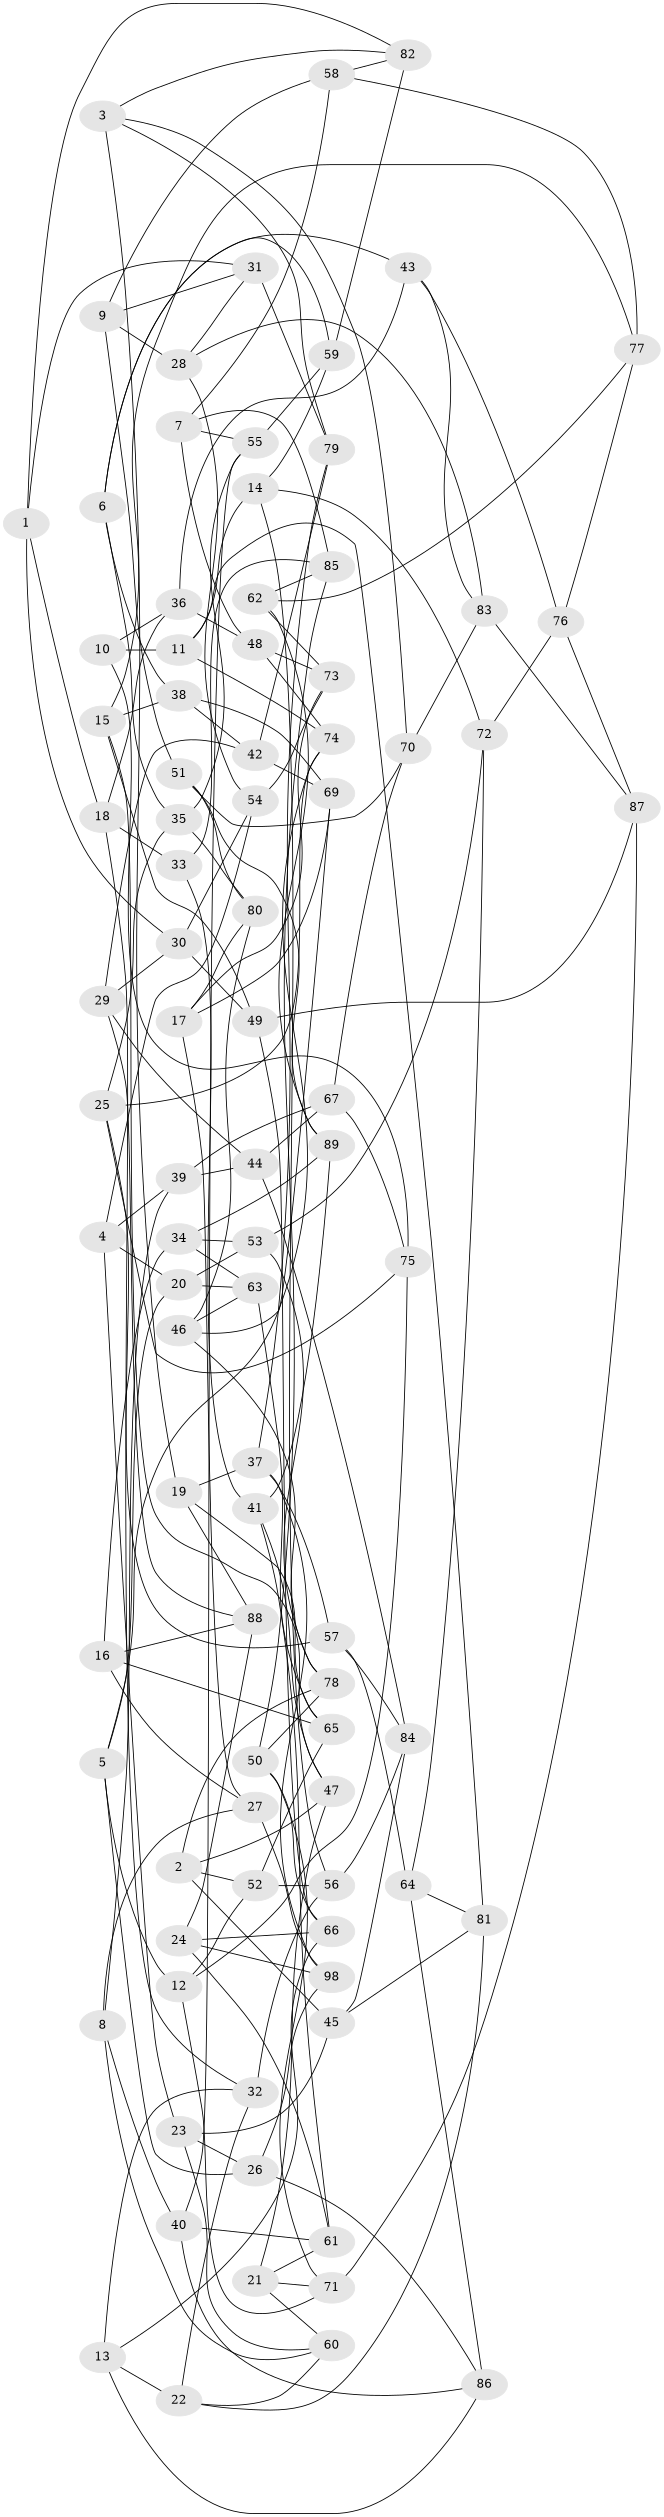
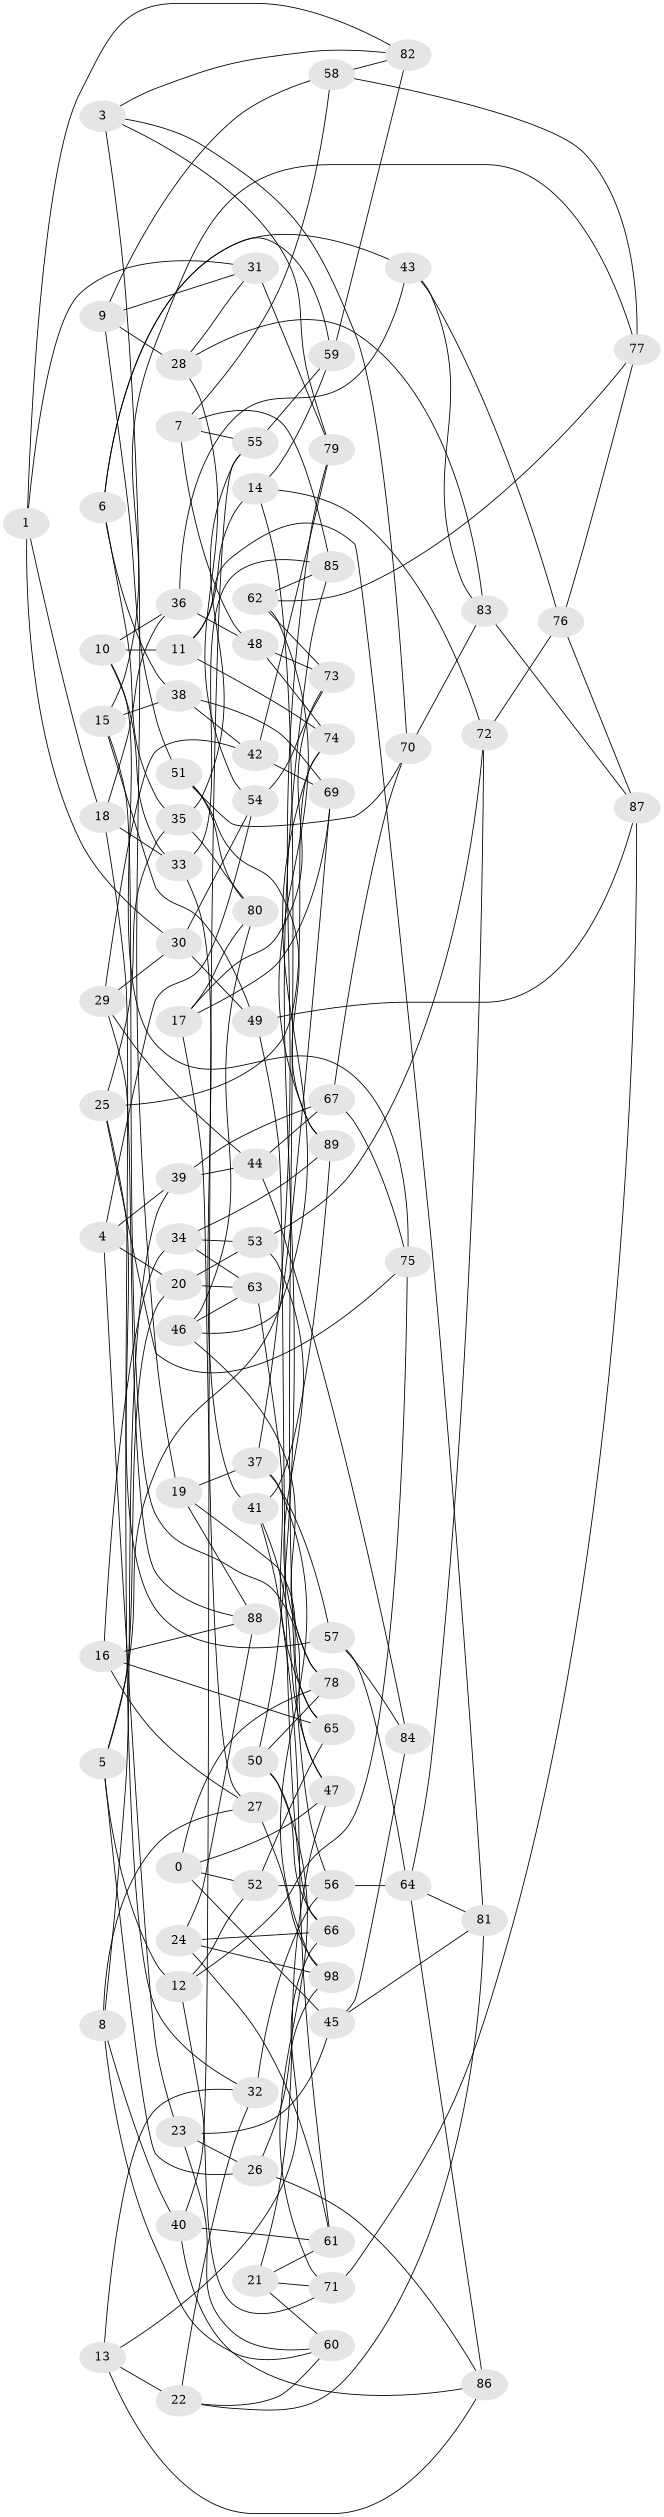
  graph {
    rankdir=LR
    node [color=gray90 style=filled]
    1
    18
    30
    31
    82
    33
    36
    32
    54
    49
    79
-   2
+   2 [label=0]
    45
    47
    52
    78
    81
    84
    56
    65
    3
    19
    70
    88
    37
    83
    4
    20
    23
    39
    53
    63
    26
    60
    44
    67
    73
    5
    12
    74
    75
    71
    86
    n44 [label=98]
    6
    35
    38
    43
    59
    55
    80
    69
    42
    76
    7
    48
    58
    85
    77
    8
    27
    40
    61
    9
    28
    51
    89
    10
    11
    14
    41
    72
    87
    13
    22
    66
    15
    16
    34
    17
    57
    21
    24
    25
    64
    29
    46
    50
    62
    1 -- 18
    1 -- 30
    1 -- 31
    1 -- 82
    18 -- 33
    18 -- 36
    18 -- 32
    30 -- 54
    30 -- 49
    31 -- 79
    33 -- 85
    33 -- 41
    36 -- 43
    36 -- 48
    32 -- 56
    54 -- 73
    49 -- 87
    49 -- 66
    2 -- 45
    2 -- 47
    2 -- 52
    2 -- 78
    45 -- 81
    45 -- 84
    52 -- 56
    52 -- 65
-   56 -- 84
+   56 -- 64
    3 -- 82
    3 -- 79
    3 -- 19
    3 -- 70
    19 -- 65
    19 -- 88
    19 -- 37
    70 -- 83
    37 -- 79
    37 -- n44
    37 -- 57
    83 -- 87
    4 -- 54
    4 -- 20
    4 -- 23
    4 -- 39
    20 -- 53
    20 -- 63
    23 -- 45
    23 -- 26
    23 -- 60
    39 -- 44
    39 -- 67
    53 -- 78
    53 -- 72
    63 -- 65
    26 -- 86
    26 -- n44
    44 -- 84
    44 -- 67
    67 -- 70
    67 -- 75
    5 -- 20
    5 -- 26
    5 -- 12
    5 -- 74
    12 -- 52
    12 -- 75
    12 -- 71
    71 -- 87
    6 -- 35
    6 -- 38
    6 -- 43
    6 -- 59
    35 -- 55
    35 -- 80
    38 -- 69
    38 -- 42
    43 -- 83
    43 -- 76
    59 -- 82
    55 -- 59
    42 -- 79
    42 -- 69
    76 -- 77
    76 -- 87
    7 -- 55
    7 -- 48
    7 -- 58
    7 -- 85
    48 -- 73
    48 -- 74
    58 -- 82
    58 -- 77
    8 -- 39
    8 -- 60
    8 -- 27
    8 -- 40
    27 -- n44
    40 -- 86
    40 -- 55
    40 -- 61
    9 -- 31
    9 -- 58
    9 -- 28
    9 -- 51
    28 -- 31
    28 -- 54
    28 -- 83
    51 -- 70
    51 -- 80
    51 -- 89
+   10 -- 33
    10 -- 36
    10 -- 75
    10 -- 11
    11 -- 81
    11 -- 74
    11 -- 14
    14 -- 56
    14 -- 59
    14 -- 72
    41 -- 47
    41 -- 61
    41 -- 89
    72 -- 76
    13 -- 32
    13 -- 86
    13 -- 22
    13 -- 66
    22 -- 32
    22 -- 81
    22 -- 60
    15 -- 49
    15 -- 47
    15 -- 38
    15 -- 77
    16 -- 65
    16 -- 88
    16 -- 27
    16 -- 34
    34 -- 53
    34 -- 63
    34 -- 89
    17 -- 73
    17 -- 80
    17 -- 69
    17 -- 27
    57 -- 84
    57 -- 64
    21 -- 47
    21 -- 60
    21 -- 71
    21 -- 61
    24 -- 88
    24 -- n44
    24 -- 61
    24 -- 66
    25 -- 74
    25 -- 75
    25 -- 35
    25 -- 57
    64 -- 81
    64 -- 86
    64 -- 72
    29 -- 30
    29 -- 88
    29 -- 44
    29 -- 42
    46 -- 78
    46 -- 63
    46 -- 80
    46 -- 69
    50 -- 78
    50 -- 71
    50 -- 85
    50 -- 66
    62 -- 73
    62 -- 85
    62 -- 77
    62 -- 89
  }
